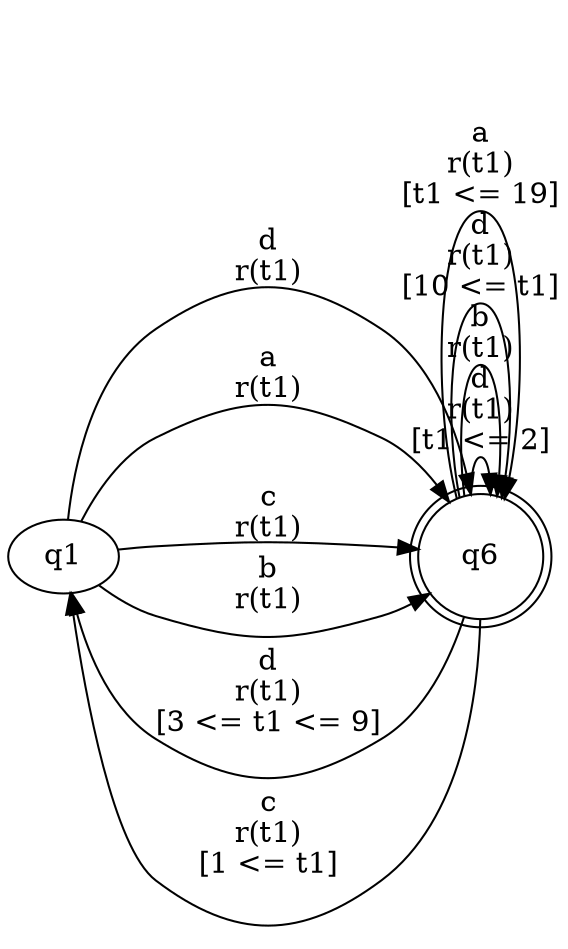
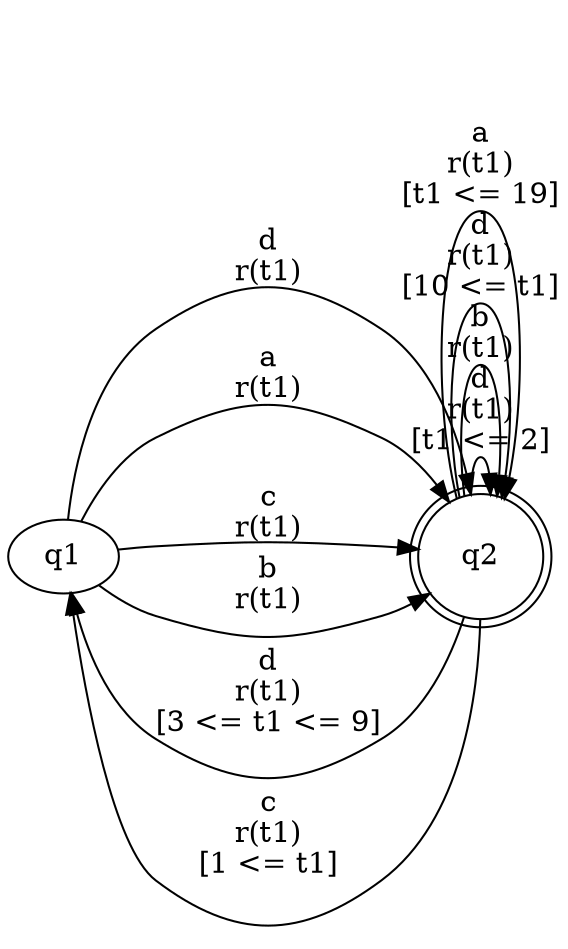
  digraph {
    rankdir=LR
    n1 [label=q1]
-   n2 [label=q6 shape=doublecircle]
+   n2 [label=q2 shape=doublecircle]
    n1 -> n2 [label="d\nr(t1)\n"]
    n1 -> n2 [label="a\nr(t1)\n"]
    n1 -> n2 [label="c\nr(t1)\n"]
    n1 -> n2 [label="b\nr(t1)\n"]
    n2 -> n1 [label="d\nr(t1)\n[3 <= t1 <= 9]"]
    n2 -> n1 [label="c\nr(t1)\n[1 <= t1]"]
    n2 -> n2 [label="d\nr(t1)\n[t1 <= 2]"]
    n2 -> n2 [label="b\nr(t1)\n"]
    n2 -> n2 [label="d\nr(t1)\n[10 <= t1]"]
    n2 -> n2 [label="a\nr(t1)\n[t1 <= 19]"]
  }
